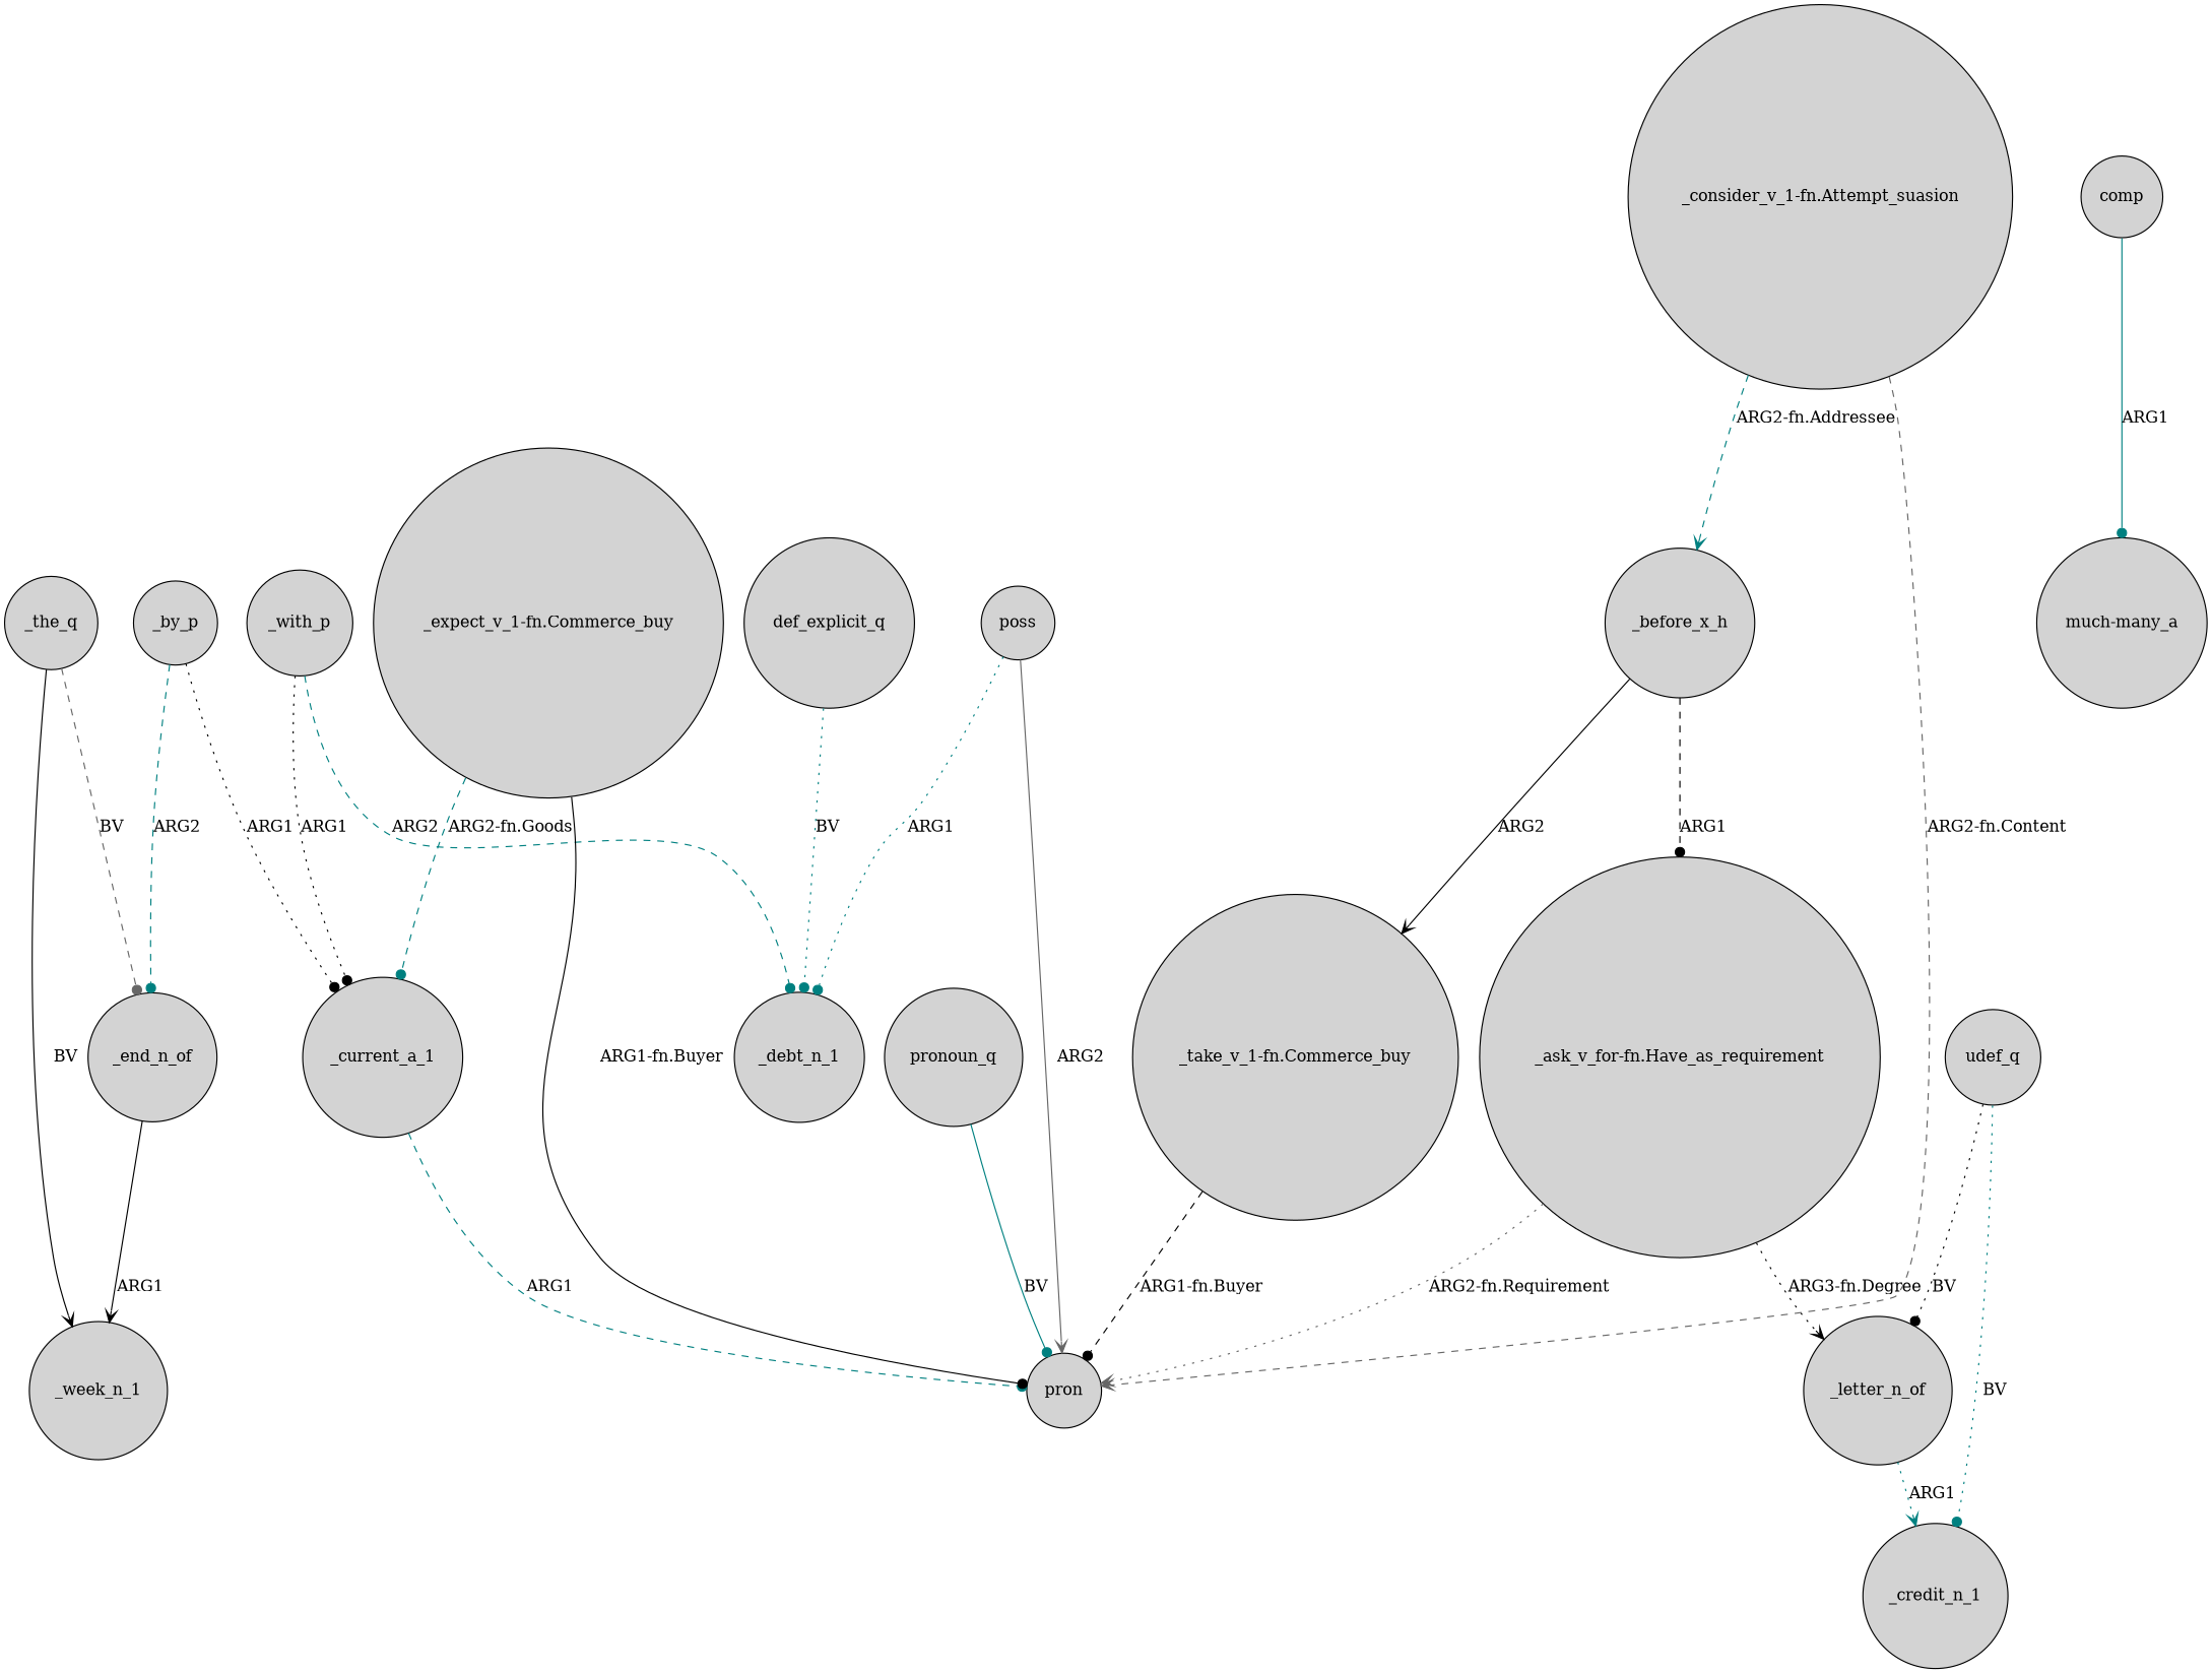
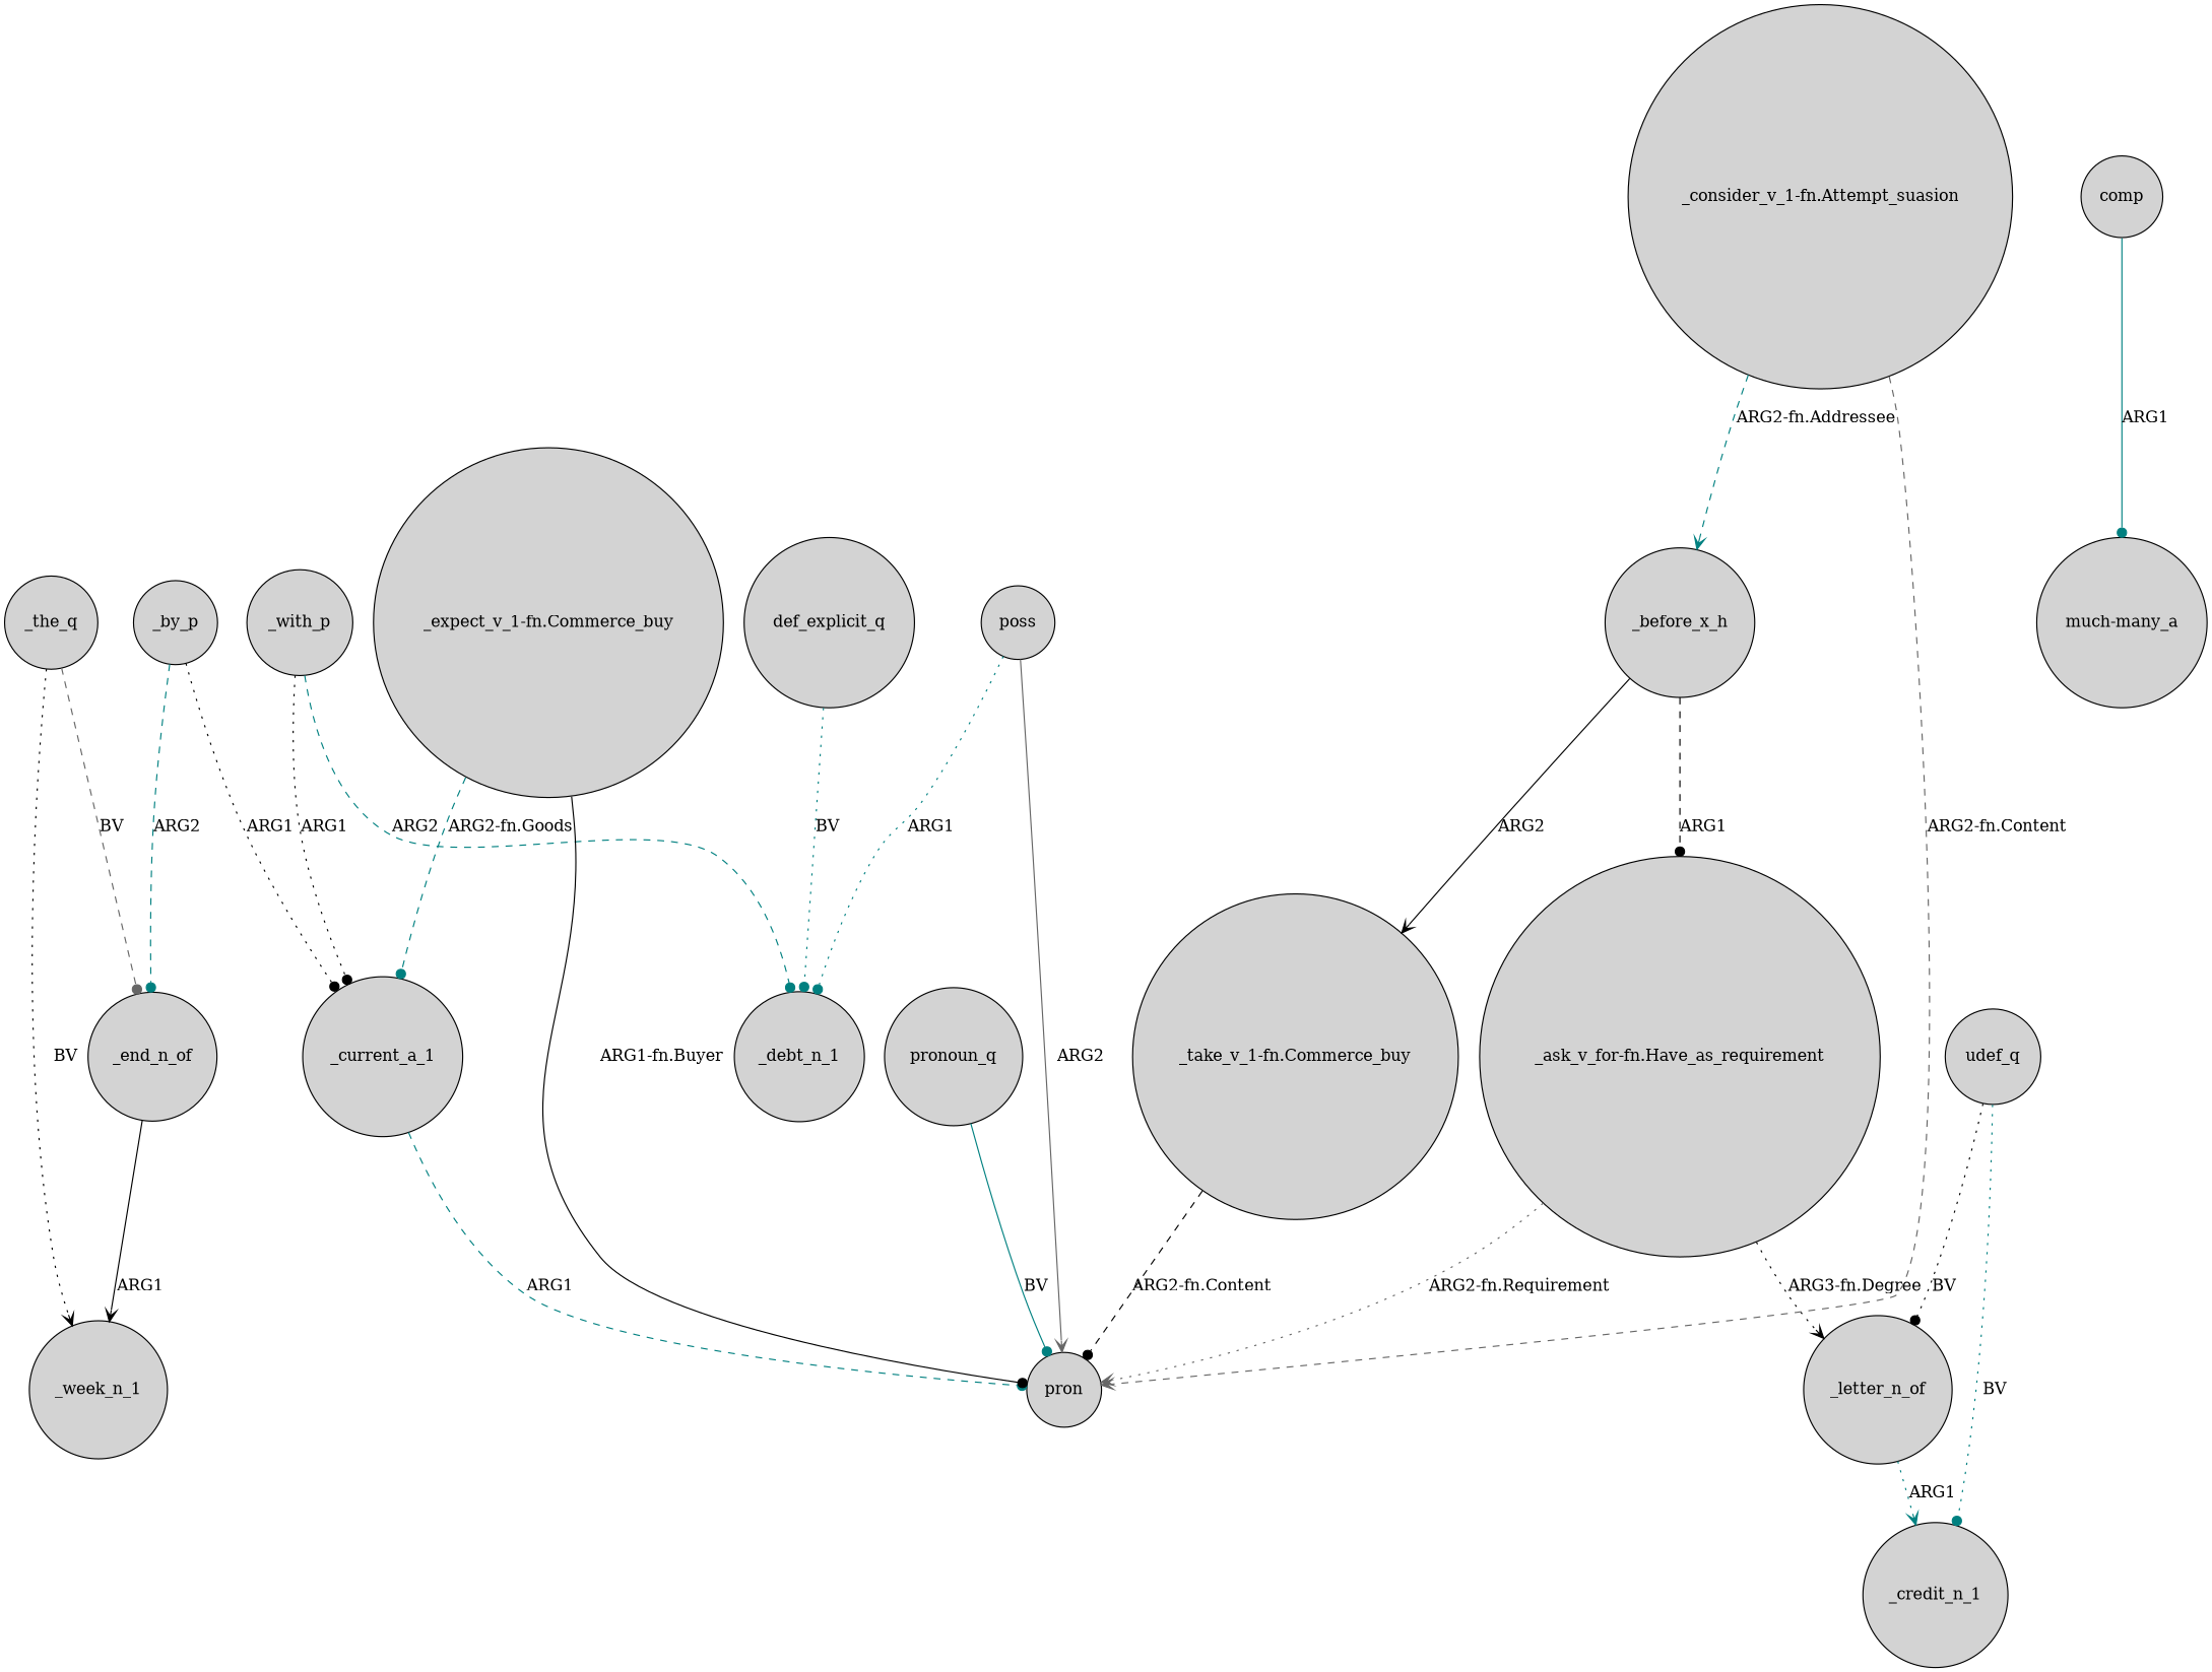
  digraph {
    node [shape=circle style=filled]
    edge [arrowhead=dot color=teal style=dotted]
    "_ask_v_for-fn.Have_as_requirement"
    pron
    _letter_n_of
    _credit_n_1
    _the_q
    _week_n_1
    _end_n_of
    _by_p
    _current_a_1
    _with_p
    _debt_n_1
    poss
    "_take_v_1-fn.Commerce_buy"
    _before_x_h
    udef_q
    def_explicit_q
    "_consider_v_1-fn.Attempt_suasion"
    pronoun_q
    comp
    "much-many_a"
    "_expect_v_1-fn.Commerce_buy"
    "_ask_v_for-fn.Have_as_requirement" -> pron [arrowhead=vee color=gray40 label="ARG2-fn.Requirement"]
    "_ask_v_for-fn.Have_as_requirement" -> _letter_n_of [arrowhead=vee color=black label="ARG3-fn.Degree"]
    _letter_n_of -> _credit_n_1 [arrowhead=vee label=ARG1]
-   _the_q -> _week_n_1 [arrowhead=vee color=black label=BV style=solid]
+   _the_q -> _week_n_1 [arrowhead=vee color=black label=BV]
    _the_q -> _end_n_of [color=gray40 label=BV style=dashed]
    _end_n_of -> _week_n_1 [arrowhead=vee color=black label=ARG1 style=solid]
    _by_p -> _end_n_of [label=ARG2 style=dashed]
    _by_p -> _current_a_1 [color=black label=ARG1]
    _current_a_1 -> pron [label=ARG1 style=dashed]
    _with_p -> _current_a_1 [color=black label=ARG1]
    _with_p -> _debt_n_1 [label=ARG2 style=dashed]
    poss -> pron [arrowhead=vee color=gray40 label=ARG2 style=solid]
    poss -> _debt_n_1 [label=ARG1]
-   "_take_v_1-fn.Commerce_buy" -> pron [color=black label="ARG1-fn.Buyer" style=dashed]
+   "_take_v_1-fn.Commerce_buy" -> pron [color=black label="ARG2-fn.Content" style=dashed]
    _before_x_h -> "_ask_v_for-fn.Have_as_requirement" [color=black label=ARG1 style=dashed]
    _before_x_h -> "_take_v_1-fn.Commerce_buy" [arrowhead=vee color=black label=ARG2 style=solid]
    udef_q -> _letter_n_of [color=black label=BV]
    udef_q -> _credit_n_1 [label=BV]
    def_explicit_q -> _debt_n_1 [label=BV]
    "_consider_v_1-fn.Attempt_suasion" -> pron [arrowhead=vee color=gray40 label="ARG2-fn.Content" style=dashed]
    "_consider_v_1-fn.Attempt_suasion" -> _before_x_h [arrowhead=vee label="ARG2-fn.Addressee" style=dashed]
    pronoun_q -> pron [label=BV style=solid]
    comp -> "much-many_a" [label=ARG1 style=solid]
    "_expect_v_1-fn.Commerce_buy" -> pron [color=black label="ARG1-fn.Buyer" style=solid]
    "_expect_v_1-fn.Commerce_buy" -> _current_a_1 [label="ARG2-fn.Goods" style=dashed]
  }
